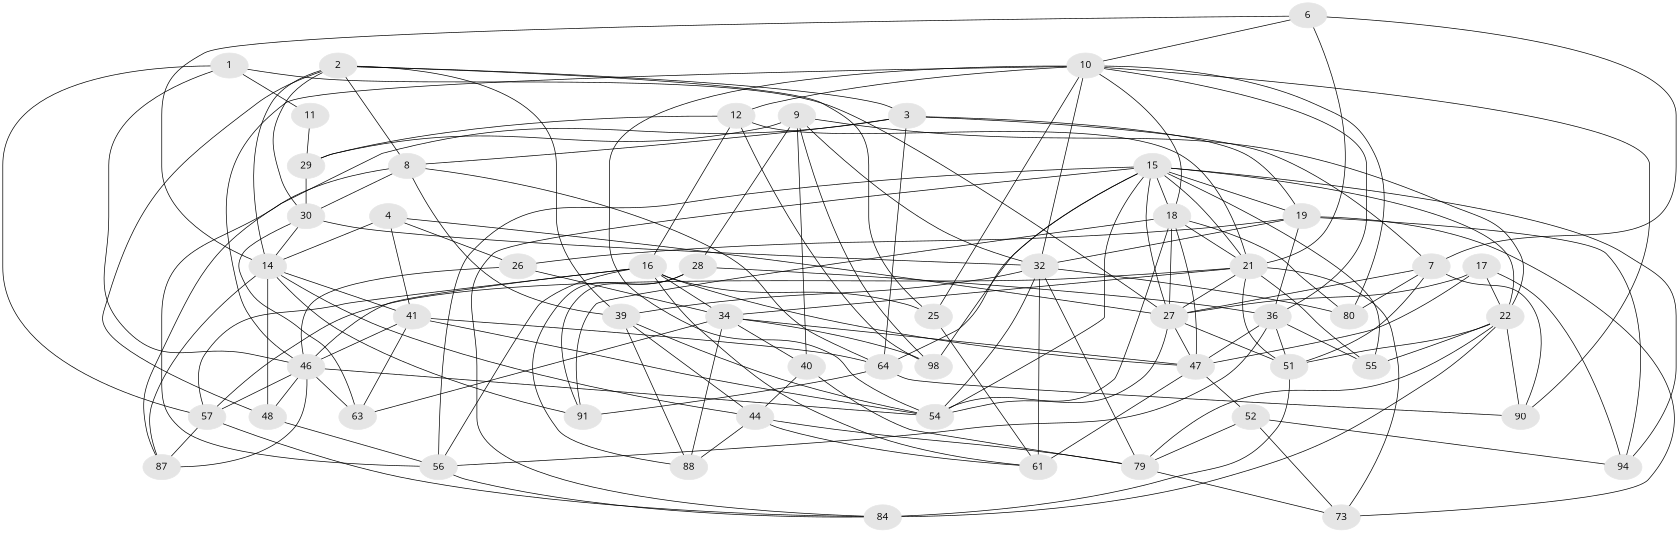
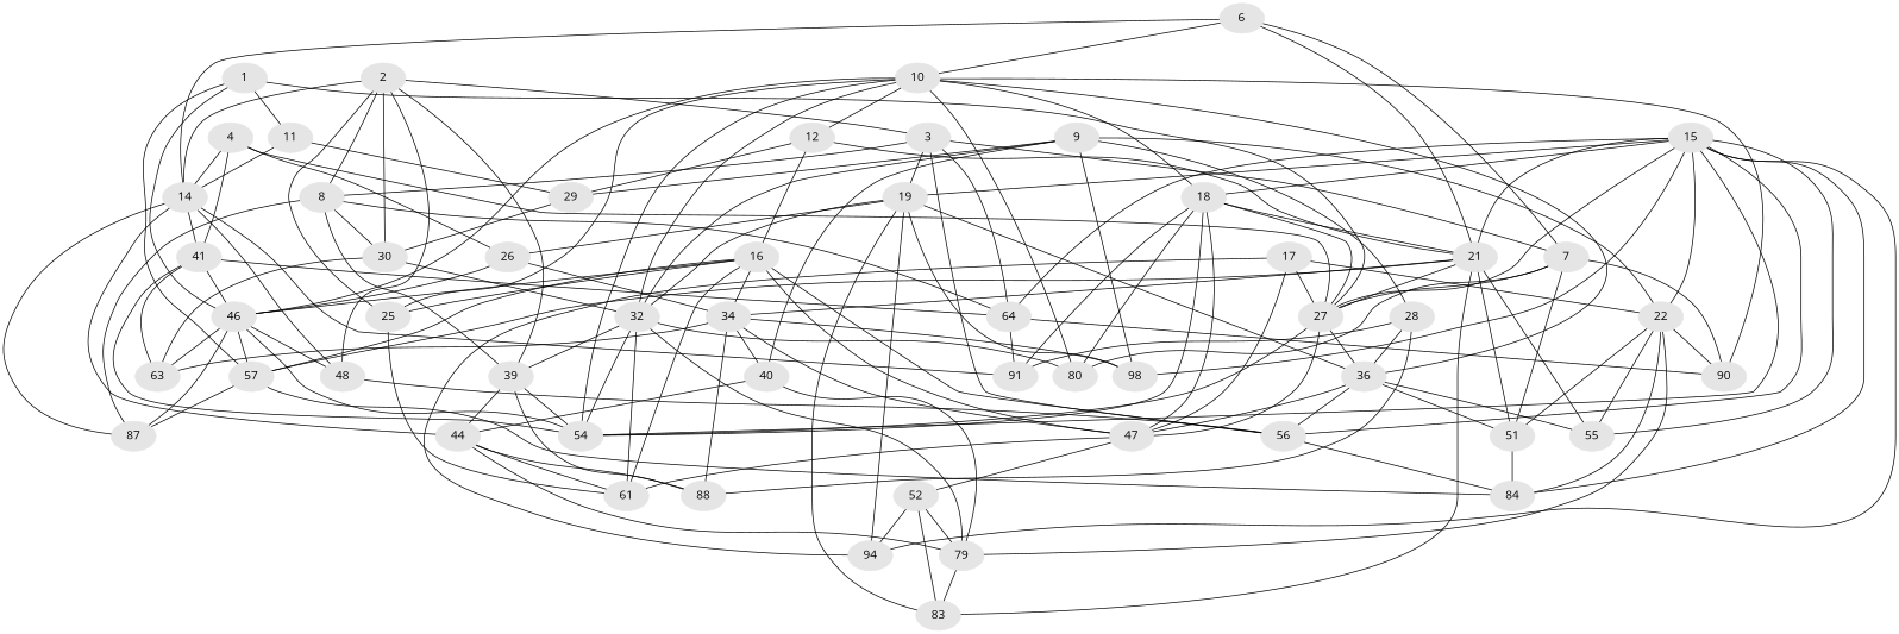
  graph {
    fontname="Open Sans"
    node [color=gray90 fontname="Open Sans" style=filled]
    edge [fontname="Open Sans"]
    1
    11
    n3 [label=27 super="+74+95+58"]
    46 [super="+60"]
    57 [super="+71"]
    14 [super="+20"]
    29
    36 [super="+42+93"]
    54 [super="+89+81"]
    47 [super="+59"]
    48
    87
    63
    84 [super="+94"]
    2 [super="+5"]
    3 [super="+37"]
    8 [super="+35"]
    25
    39 [super="+75"]
    30
    7 [super="+33"]
    19 [super="+69+68"]
    56 [super="+86"]
    64 [super="+103"]
    41 [super="+49"]
    44 [super="+96"]
    91
    61 [super="+107"]
    88
    51 [super="+72"]
    80
    90
    26
    32 [super="+38"]
    98
    n36 [label=94]
-   83 [label=73]
+   83
    4
    34 [super="+97+92"]
    6
    10 [super="+13"]
    21 [super="+102+78+67"]
    12
    18 [super="+76+62"]
    55
    9 [super="+45"]
    22 [super="+23"]
    28
    40
    79 [super="+100"]
    16 [super="+66+27"]
    15 [super="+53+43"]
    52
    17
    1 -- 11
    1 -- n3
    1 -- 46
    1 -- 57
-   30 -- 14
+   11 -- 14
    11 -- 29
-   n3 -- 51
+   n3 -- 36
    n3 -- 54
    n3 -- 47
    46 -- 57
    46 -- 54
    46 -- 48
    46 -- 87
    46 -- 63
    57 -- 87
    57 -- 84
    14 -- 48
    14 -- 87
    14 -- 41
    14 -- 44
    14 -- 91
    29 -- 30
    36 -- 47
    36 -- 56
    36 -- 51
    36 -- 55
    47 -- 61
    47 -- 52
    48 -- 56
    2 -- 14 [weight=2]
    2 -- 48
    2 -- 3
    2 -- 8
    2 -- 25
    2 -- 39
    2 -- 30
    3 -- 8
    3 -- 7
    3 -- 19
    3 -- 56
    3 -- 64
    8 -- 87
    8 -- 39
    8 -- 30
    8 -- 64
    25 -- 61
    39 -- 54
    39 -- 44
    39 -- 88
    30 -- 63
    30 -- 32
    7 -- n3
    7 -- 51
    7 -- 80
    7 -- 90
    19 -- 36
    19 -- 26
    19 -- 32
-   12 -- 98
+   19 -- 98
    19 -- n36
    19 -- 83
    56 -- 84
    64 -- 91
    64 -- 90
    41 -- 46
    41 -- 54
    41 -- 63
    41 -- 64
    44 -- 61
    44 -- 88
    44 -- 79
    51 -- 84 [weight=2]
    26 -- 46
    26 -- 34
    32 -- 54
    32 -- 39
    32 -- 61 [weight=2]
    32 -- 80
    32 -- 79
    4 -- n3
    4 -- 14
    4 -- 41
    4 -- 26
    34 -- 47
    34 -- 63
    34 -- 88
    34 -- 98
    34 -- 40
    6 -- 14
    6 -- 7
    6 -- 10
    6 -- 21
    10 -- 46
    10 -- 36
    10 -- 54
    10 -- 25
    10 -- 80
    10 -- 90
    10 -- 32
    10 -- 12
    10 -- 18
    21 -- n3
    21 -- 57
    21 -- 51
    21 -- 83
    21 -- 34
    21 -- 55
    12 -- 29
    12 -- 21
    12 -- 16
    18 -- n3
    18 -- 54
    18 -- 47
    18 -- 91
    18 -- 80
    18 -- 21
    9 -- 29
    9 -- 32
    9 -- 98
    9 -- 22
    9 -- 28
    9 -- 40
    22 -- 84
    22 -- 51
    22 -- 90
    22 -- 55
    22 -- 79
    28 -- 36
    28 -- 91
    28 -- 88
    40 -- 44
    40 -- 79
    79 -- 83
    16 -- 46
    16 -- 57
    16 -- 47
    16 -- 25
    16 -- 56
    16 -- 61
    16 -- 34
    15 -- n3
    15 -- 54
    15 -- 84
    15 -- 19
    15 -- 56
    15 -- 64
    15 -- 98
    15 -- n36
    15 -- 21
    15 -- 18
    15 -- 55
    15 -- 22
    52 -- n36
    52 -- 83
    52 -- 79
    17 -- n3
    17 -- 47
    17 -- n36
    17 -- 22
  }
